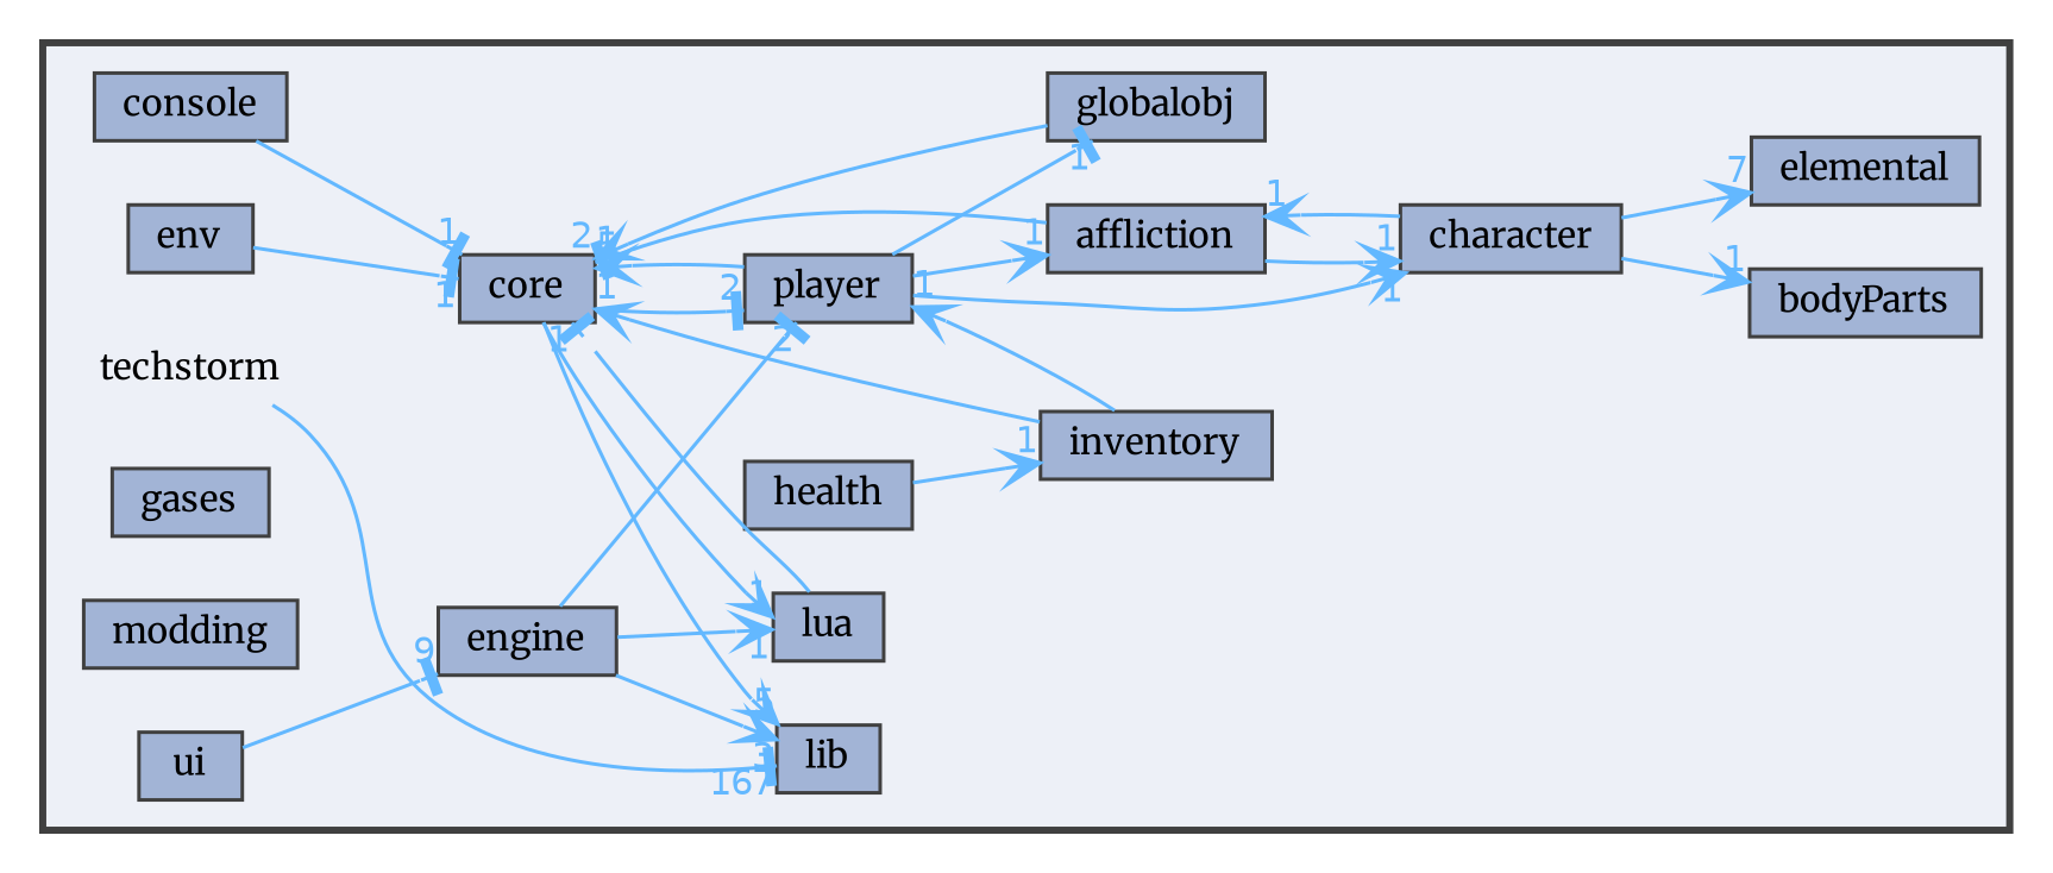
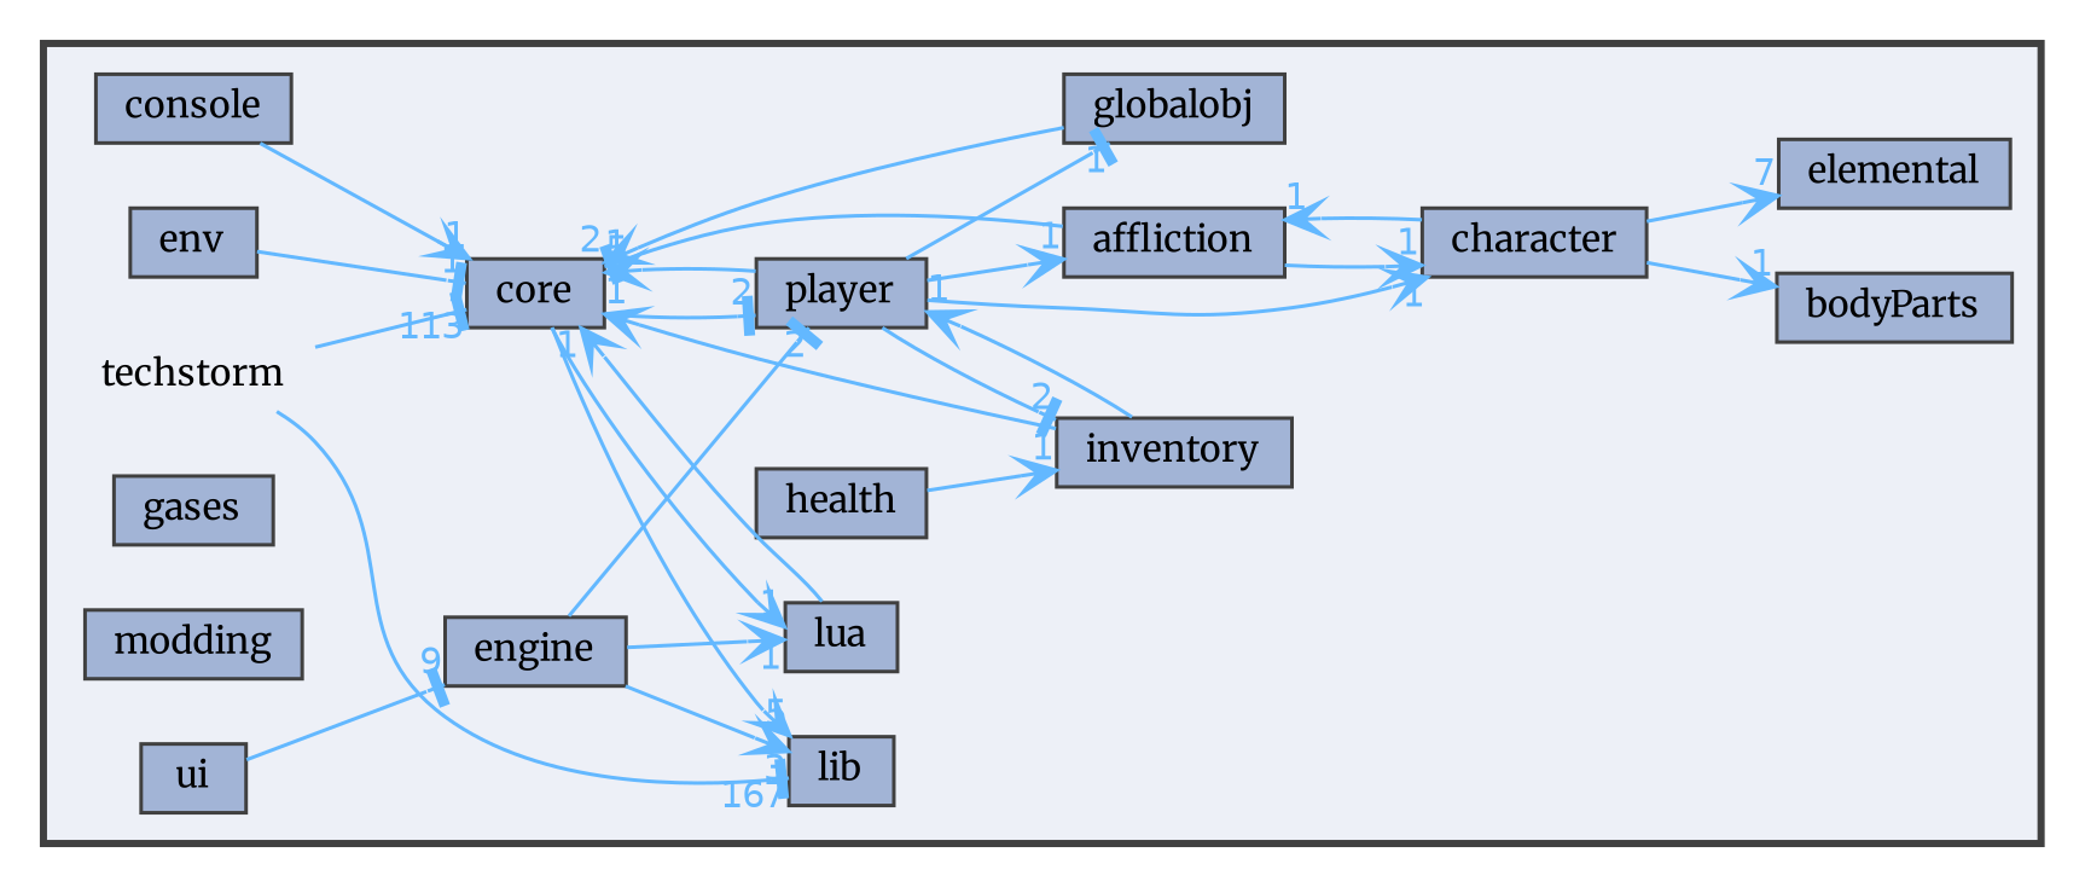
  digraph {
    compound=true
    fontname=Merriweather
    rankdir=LR
    node [fontname=Merriweather fontsize=10 shape=box color=grey25 fillcolor="#a2b4d6" style=filled]
    edge [arrowhead=vee color=steelblue1 fontcolor=steelblue1 fontname=Merriweather fontsize=10 headlabel=1 labeldistance=1.5 labelfontname=Helvetica labelfontsize=10]
    n1 [height=0.2 label=techstorm shape=plaintext width=0.4 color="" fillcolor="" style=""]
    n2 [height=0.2 label=affliction width=0.4]
    n3 [height=0.2 label=bodyParts width=0.4]
    n4 [height=0.2 label=character width=0.4]
    n5 [height=0.2 label=console width=0.4]
    n6 [height=0.2 label=core width=0.4]
    n7 [height=0.2 label=elemental width=0.4]
    n8 [height=0.2 label=engine width=0.4]
    n9 [height=0.2 label=env width=0.4]
    n10 [height=0.2 label=gases width=0.4]
    n11 [height=0.2 label=globalobj width=0.4]
    n12 [height=0.2 label=health width=0.4]
    n13 [height=0.2 label=inventory width=0.4]
    n14 [height=0.2 label=lib width=0.4]
    n15 [height=0.2 label=lua width=0.4]
    n16 [height=0.2 label=modding width=0.4]
    n17 [height=0.2 label=player width=0.4]
    n18 [height=0.2 label=ui width=0.4]
    subgraph cluster_1 {
      bgcolor="#edf0f7"
      fontsize=10
      pencolor=grey25
      style="filled,bold"
      n1
      n2
      n3
      n4
      n5
      n6
      n7
      n8
      n9
      n10
      n11
      n12
      n13
      n14
      n15
      n16
      n17
      n18
    }
+   n1 -> n6 [arrowhead=tee headlabel=113]
    n1 -> n14 [arrowhead=tee headlabel=167]
    n2 -> n4
    n2 -> n6 [arrowhead=tee]
    n4 -> n2
    n4 -> n3
    n4 -> n7 [headlabel=7]
-   n5 -> n6 [arrowhead=tee]
+   n5 -> n6
    n6 -> n14 [headlabel=5]
    n6 -> n15
    n6 -> n17 [arrowhead=tee headlabel=2]
    n8 -> n14 [headlabel=3]
    n8 -> n15
    n8 -> n17 [arrowhead=tee headlabel=2]
    n9 -> n6 [arrowhead=tee]
    n11 -> n6 [headlabel=2]
    n12 -> n13
    n13 -> n6
    n13 -> n17
-   n15 -> n6 [arrowhead=tee]
+   n15 -> n6
    n17 -> n2
    n17 -> n4
    n17 -> n6 [headlabel=5]
    n17 -> n11 [arrowhead=tee]
+   n17 -> n13 [arrowhead=tee headlabel=2]
    n18 -> n8 [arrowhead=tee headlabel=9]
  }
